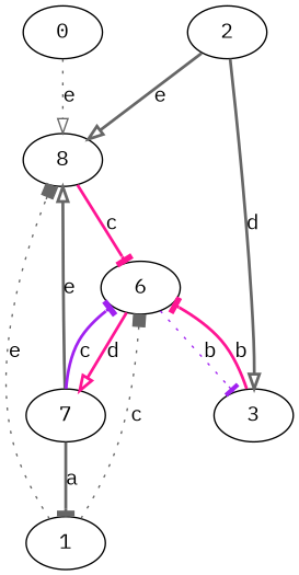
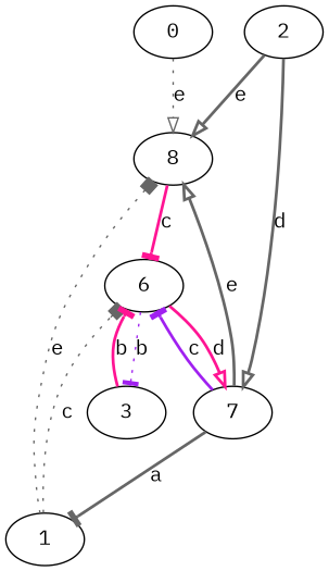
  strict digraph {
    fontname="IBM Plex Mono"
    node [fontname="IBM Plex Mono"]
    edge [arrowhead=onormal color=gray40 fontname="IBM Plex Mono" style=bold]
    0
    8
    6
    1
    7
    3
    2
    0 -> 8 [label=e style=dotted]
    8 -> 6 [arrowhead=tee color=deeppink label=c]
    6 -> 7 [color=deeppink label=d]
    6 -> 3 [arrowhead=tee color=purple label=b style=dotted]
    1 -> 8 [arrowhead=box label=e style=dotted]
    1 -> 6 [arrowhead=box label=c style=dotted]
    7 -> 8 [label=e]
    7 -> 6 [arrowhead=tee color=purple label=c]
    7 -> 1 [arrowhead=tee label=a]
    3 -> 6 [arrowhead=tee color=deeppink label=b]
    2 -> 8 [label=e]
-   2 -> 3 [label=d]
+   2 -> 7 [label=d]
  }
